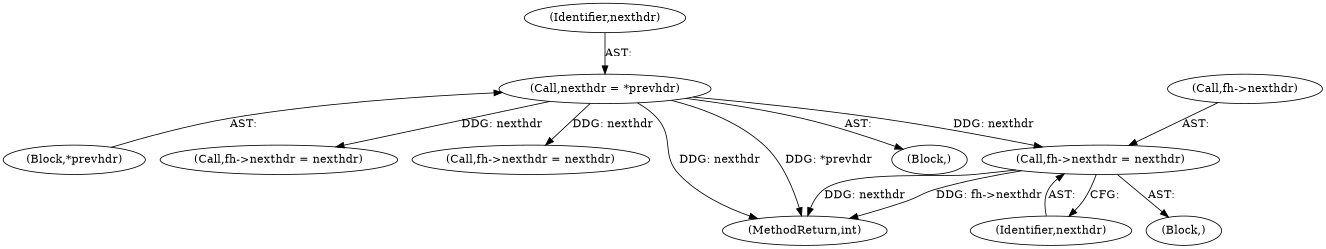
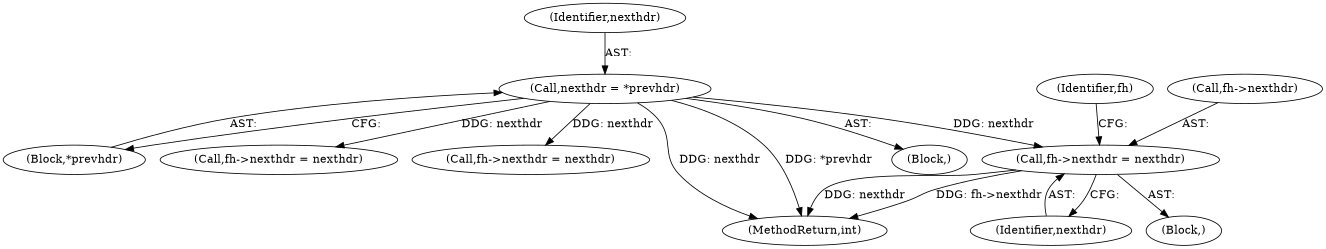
  digraph {
    n1 [label="(Call,fh->nexthdr = nexthdr)"]
    n2 [label="(MethodReturn,int)"]
    n3 [label="(Identifier,nexthdr)"]
    n4 [label="(Block,)"]
    n5 [label="(Call,nexthdr = *prevhdr)"]
    n6 [label="(Block,)"]
    n7 [label="(Block,*prevhdr)"]
    n8 [label="(Call,fh->nexthdr = nexthdr)"]
    n9 [label="(Call,fh->nexthdr = nexthdr)"]
    n10 [label="(Call,fh->nexthdr)"]
    n11 [label="(Identifier,nexthdr)"]
+   n12 [label="(Identifier,fh)"]
    n1 -> n2 [label="DDG: nexthdr"]
    n1 -> n2 [label="DDG: fh->nexthdr"]
    n1 -> n3 [label="CFG: "]
    n1 -> n4 [label="AST: "]
    n3 -> n1 [label="AST: "]
    n5 -> n1 [label="DDG: nexthdr"]
    n5 -> n2 [label="DDG: *prevhdr"]
    n5 -> n2 [label="DDG: nexthdr"]
    n5 -> n6 [label="AST: "]
+   n5 -> n7 [label="CFG: "]
    n5 -> n8 [label="DDG: nexthdr"]
    n5 -> n9 [label="DDG: nexthdr"]
    n7 -> n5 [label="AST: "]
    n10 -> n1 [label="AST: "]
    n11 -> n5 [label="AST: "]
+   n12 -> n1 [label="CFG: "]
  }
